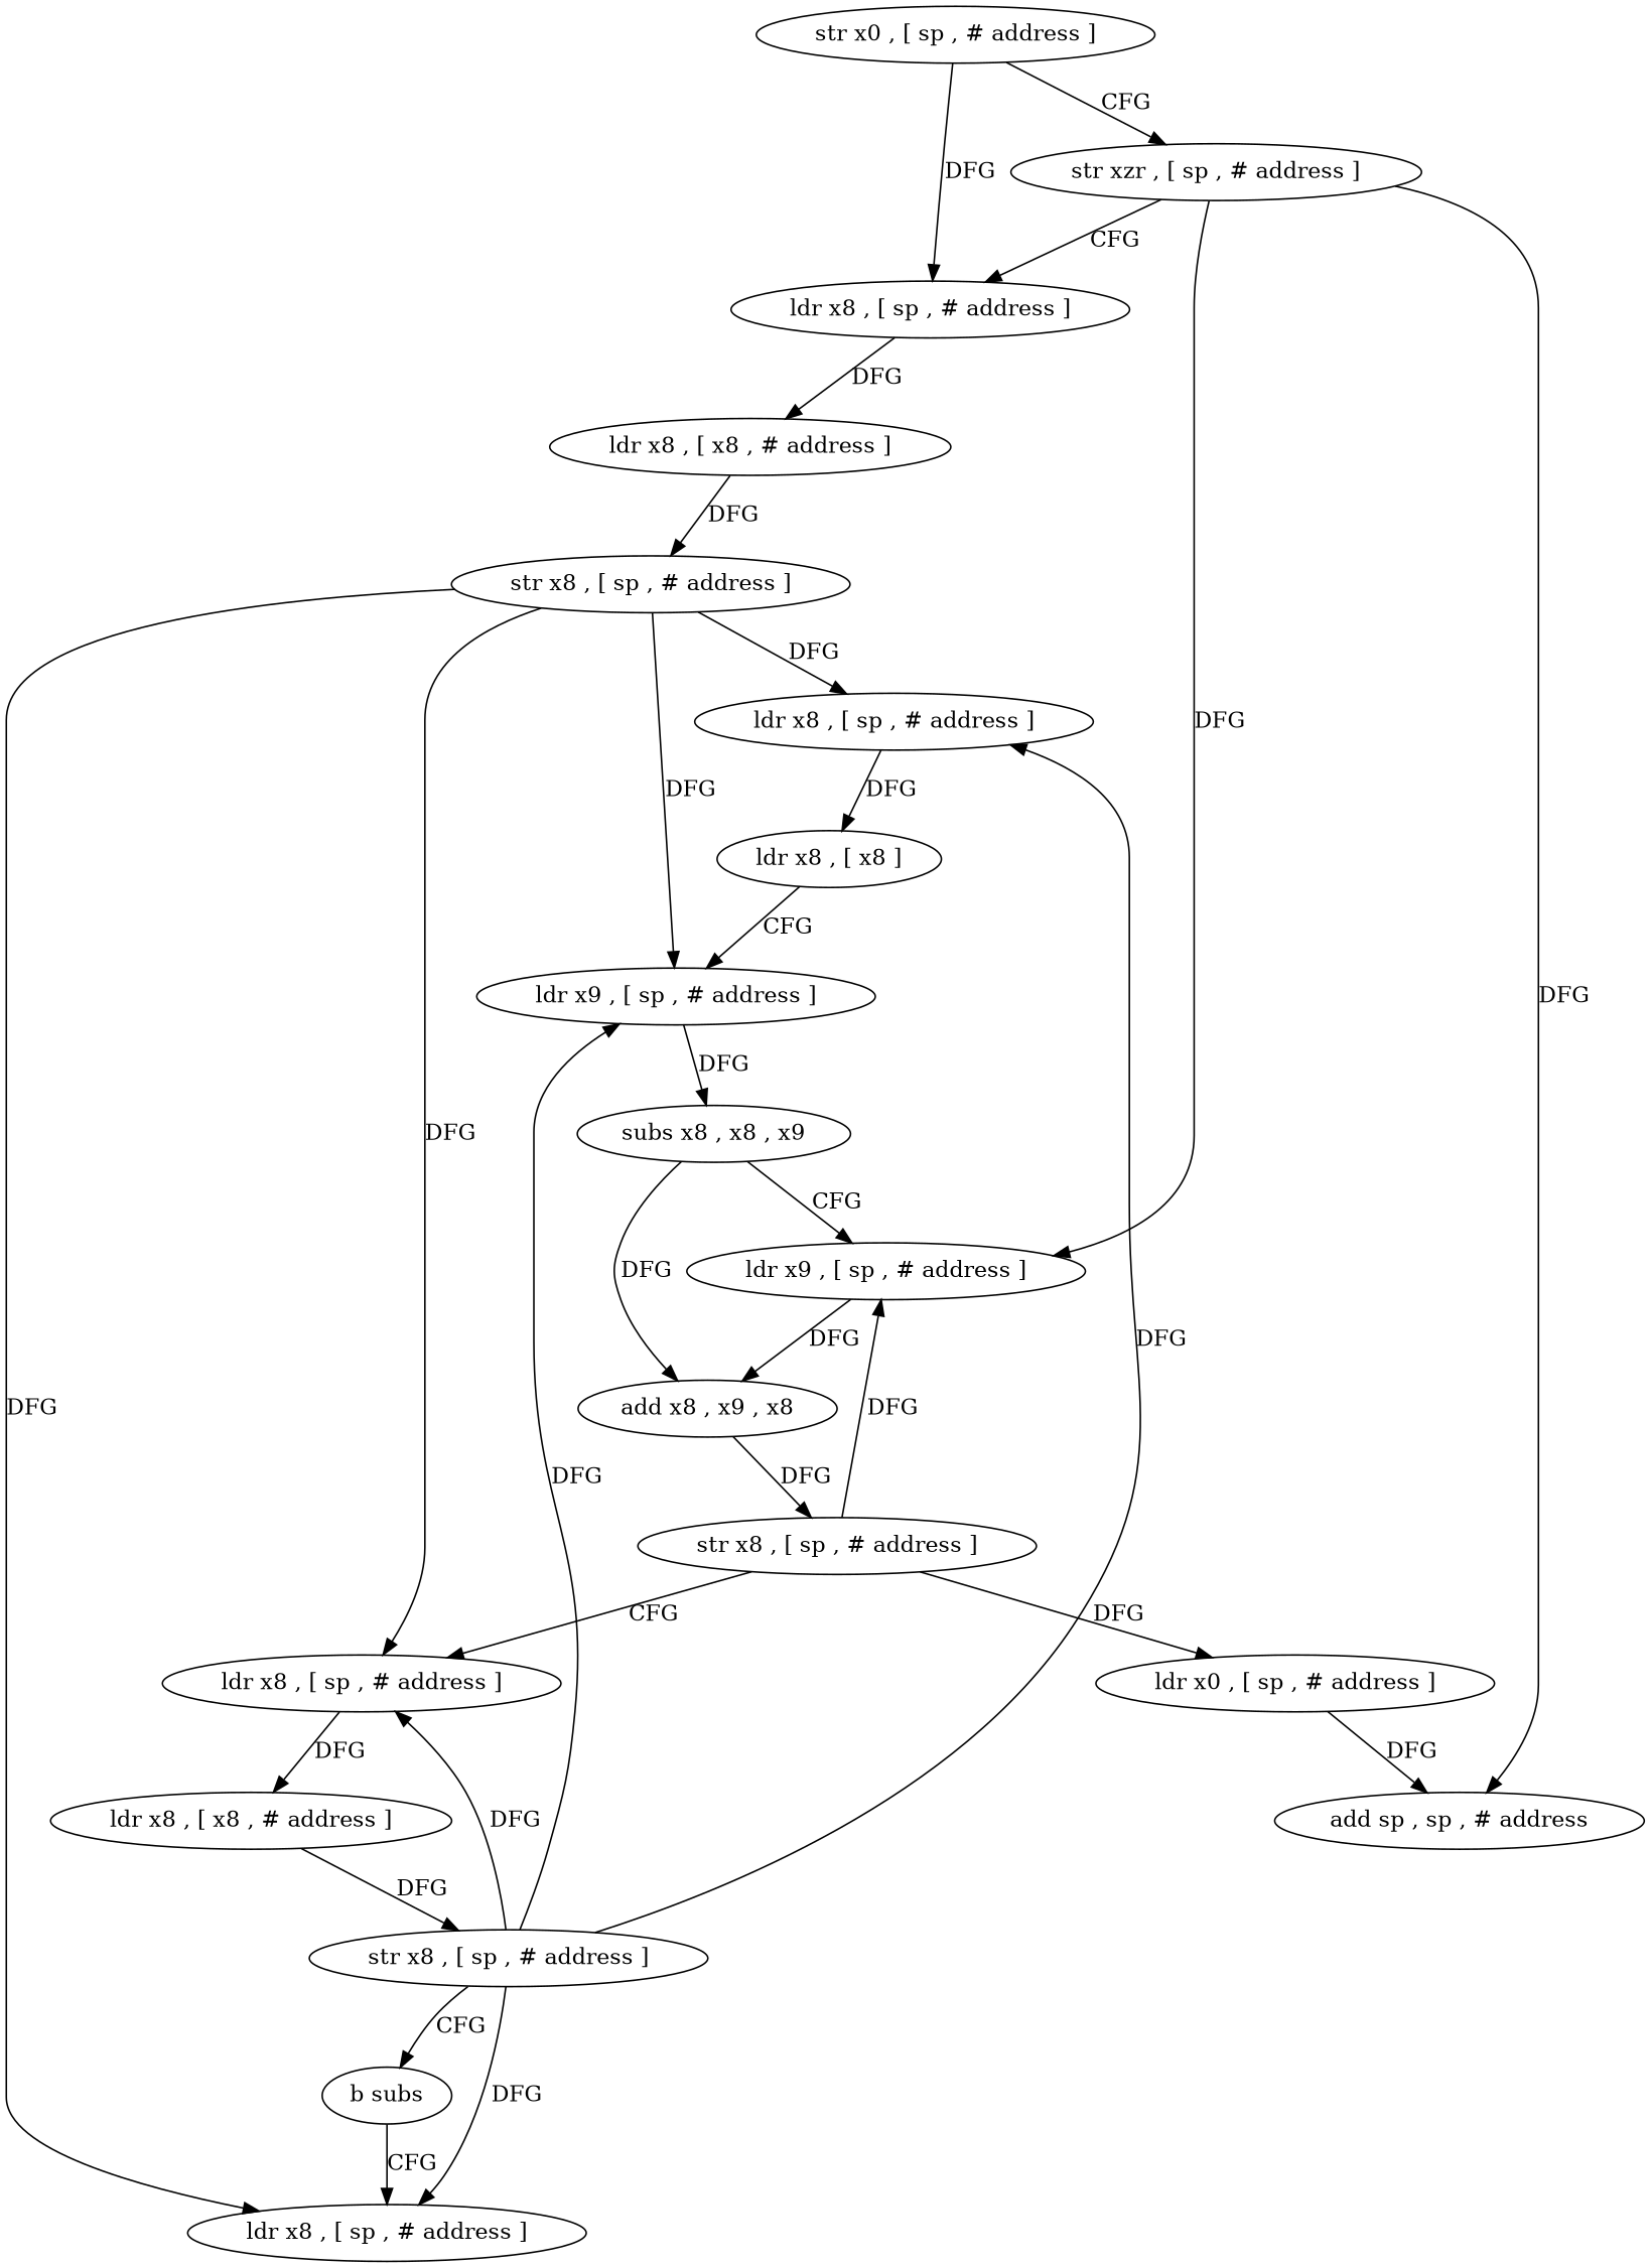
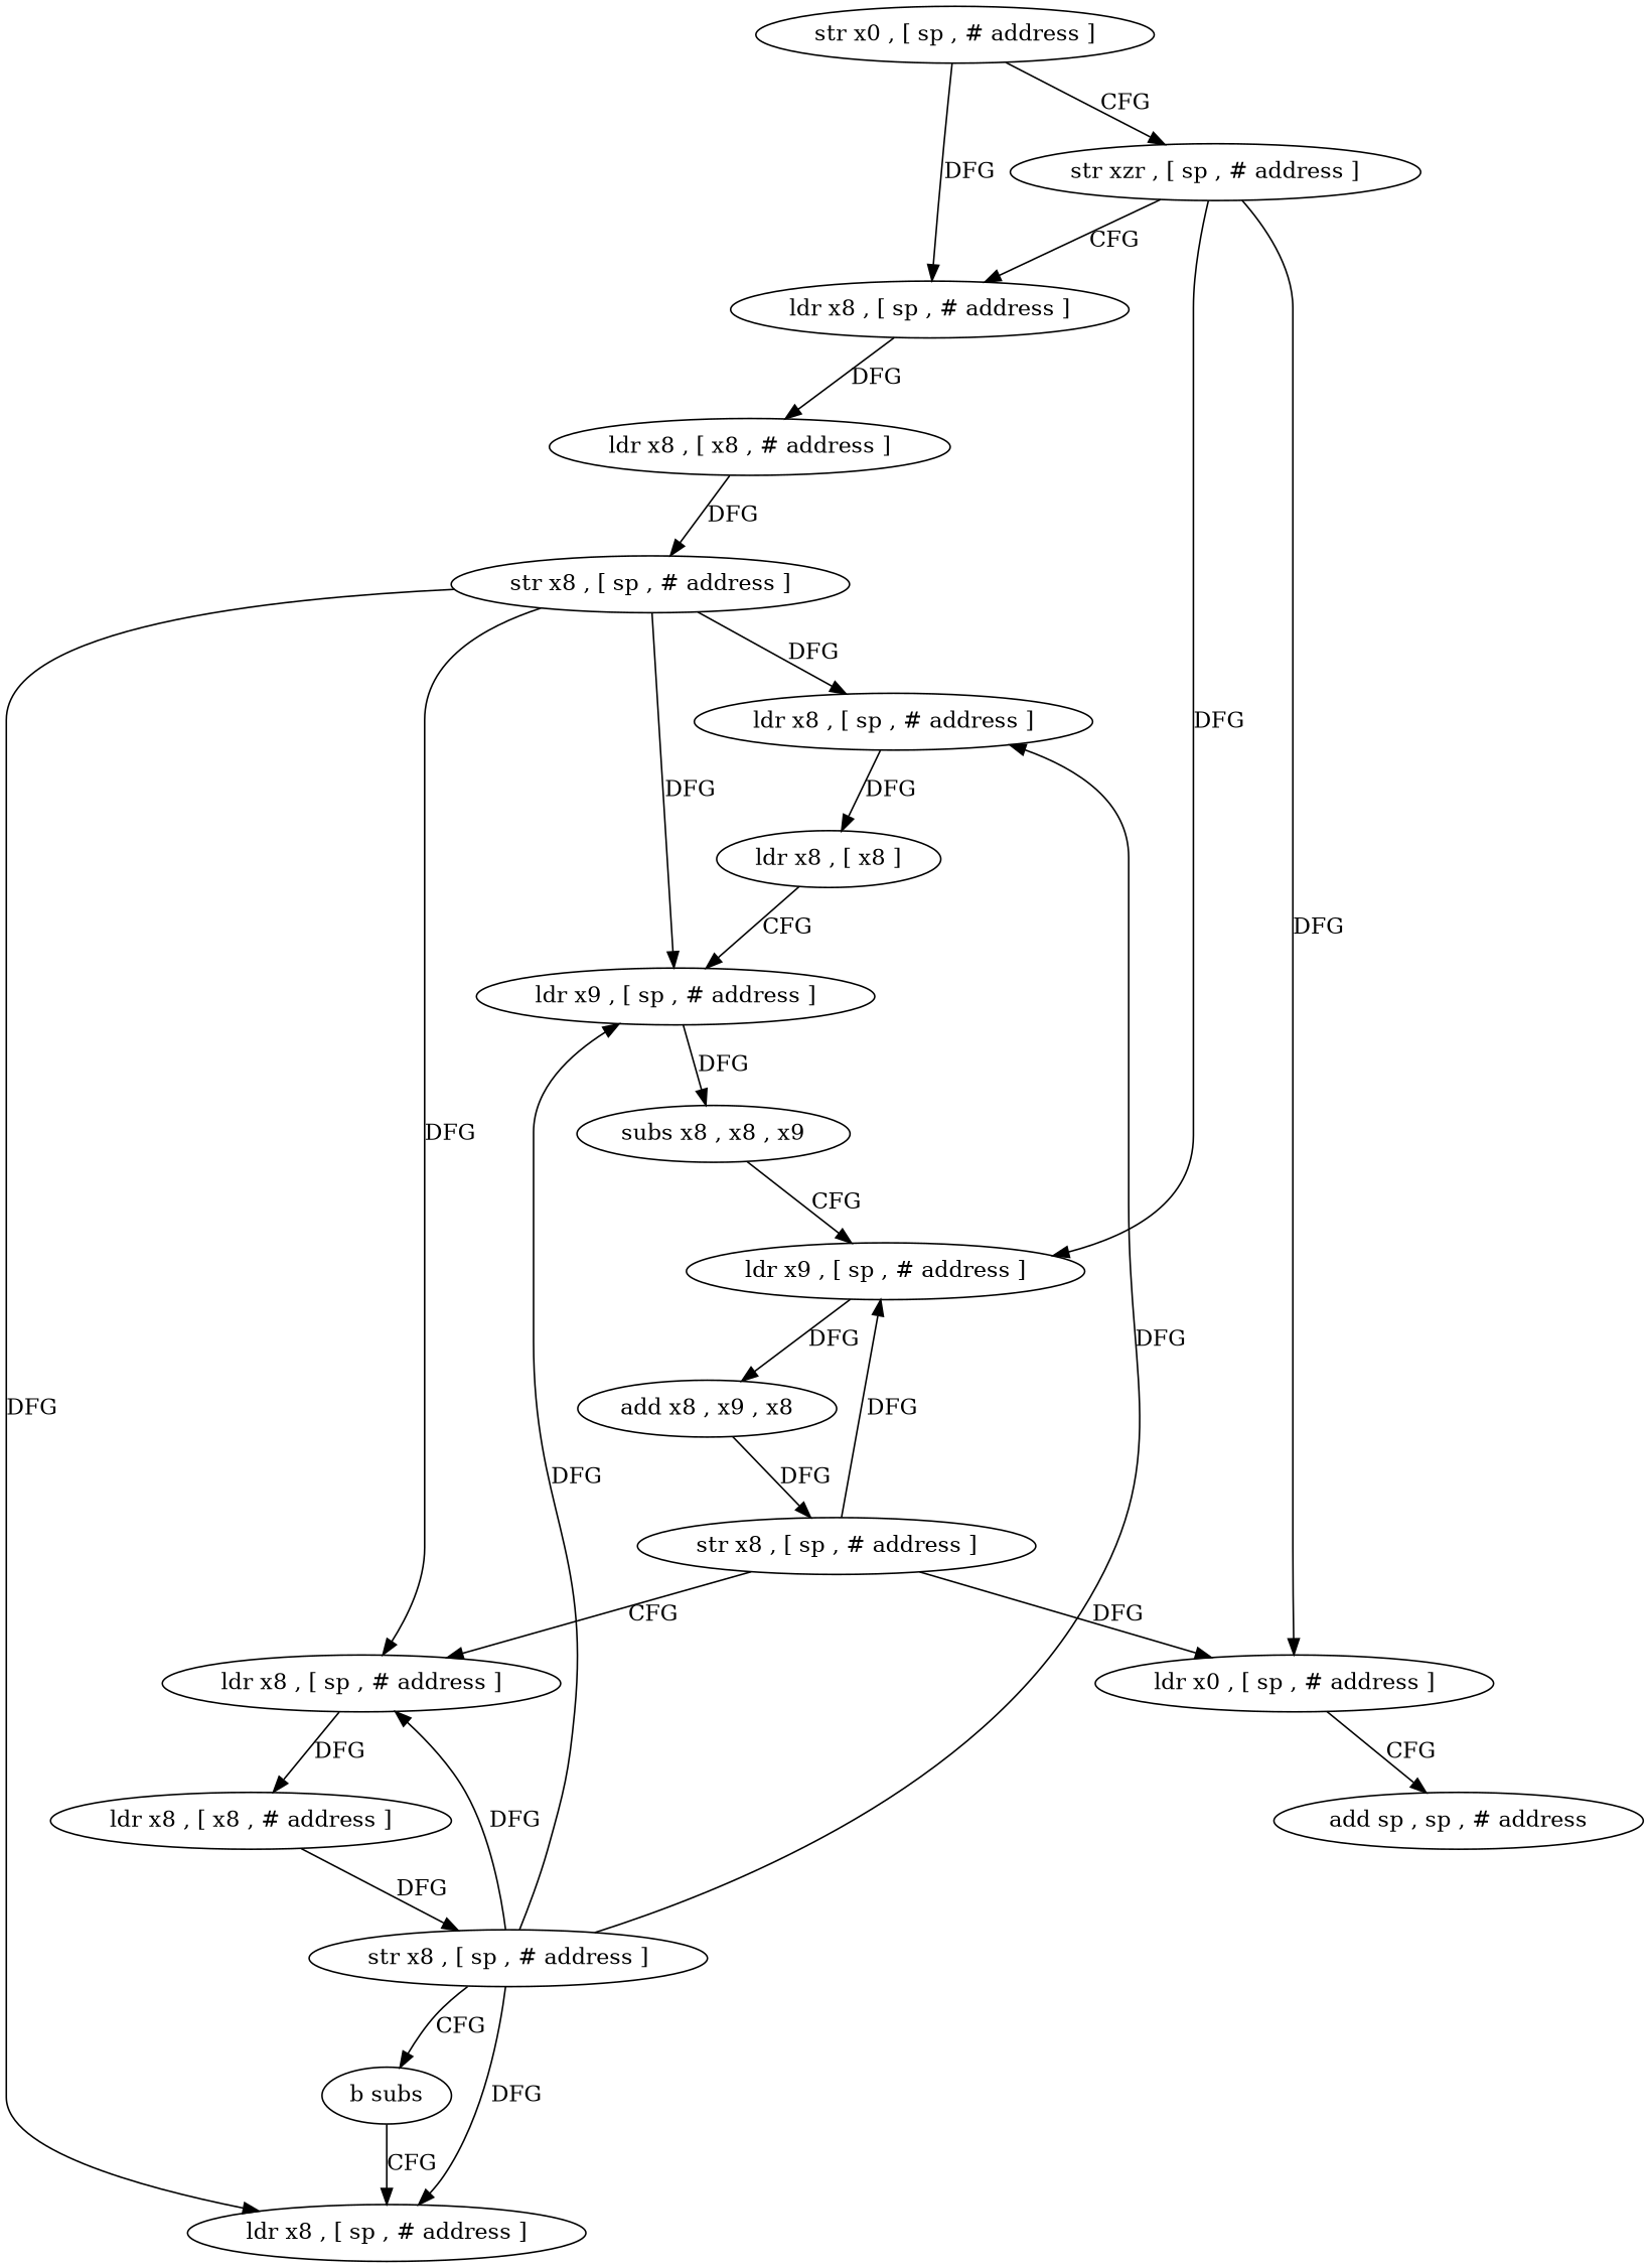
  digraph {
    n1 [label="str x0 , [ sp , # address ]"]
    n2 [label="str xzr , [ sp , # address ]"]
    n3 [label="ldr x8 , [ sp , # address ]"]
    n4 [label="ldr x0 , [ sp , # address ]"]
    n5 [label="ldr x9 , [ sp , # address ]"]
    n6 [label="ldr x8 , [ x8 , # address ]"]
    n7 [label="add sp , sp , # address"]
    n8 [label="add x8 , x9 , x8"]
    n9 [label="str x8 , [ sp , # address ]"]
    n10 [label="ldr x8 , [ sp , # address ]"]
    n11 [label="ldr x8 , [ sp , # address ]"]
    n12 [label="ldr x9 , [ sp , # address ]"]
    n13 [label="ldr x8 , [ sp , # address ]"]
    n14 [label="ldr x8 , [ x8 ]"]
    n15 [label="subs x8 , x8 , x9"]
    n16 [label="ldr x8 , [ x8 , # address ]"]
    n17 [label="str x8 , [ sp , # address ]"]
    n18 [label="str x8 , [ sp , # address ]"]
    n19 [label="b subs"]
    n1 -> n2 [label=CFG]
    n1 -> n3 [label=DFG]
    n2 -> n3 [label=CFG]
-   n2 -> n7 [label=DFG]
+   n2 -> n4 [label=DFG]
    n2 -> n5 [label=DFG]
    n3 -> n6 [label=DFG]
-   n4 -> n7 [label=DFG]
+   n4 -> n7 [label=CFG]
    n5 -> n8 [label=DFG]
    n6 -> n9 [label=DFG]
    n8 -> n17 [label=DFG]
    n9 -> n10 [label=DFG]
    n9 -> n11 [label=DFG]
    n9 -> n12 [label=DFG]
    n9 -> n13 [label=DFG]
    n11 -> n14 [label=DFG]
    n12 -> n15 [label=DFG]
    n13 -> n16 [label=DFG]
    n14 -> n12 [label=CFG]
    n15 -> n5 [label=CFG]
-   n15 -> n8 [label=DFG]
    n16 -> n18 [label=DFG]
    n17 -> n4 [label=DFG]
    n17 -> n5 [label=DFG]
    n17 -> n13 [label=CFG]
    n18 -> n10 [label=DFG]
    n18 -> n11 [label=DFG]
    n18 -> n12 [label=DFG]
    n18 -> n13 [label=DFG]
    n18 -> n19 [label=CFG]
    n19 -> n10 [label=CFG]
  }
